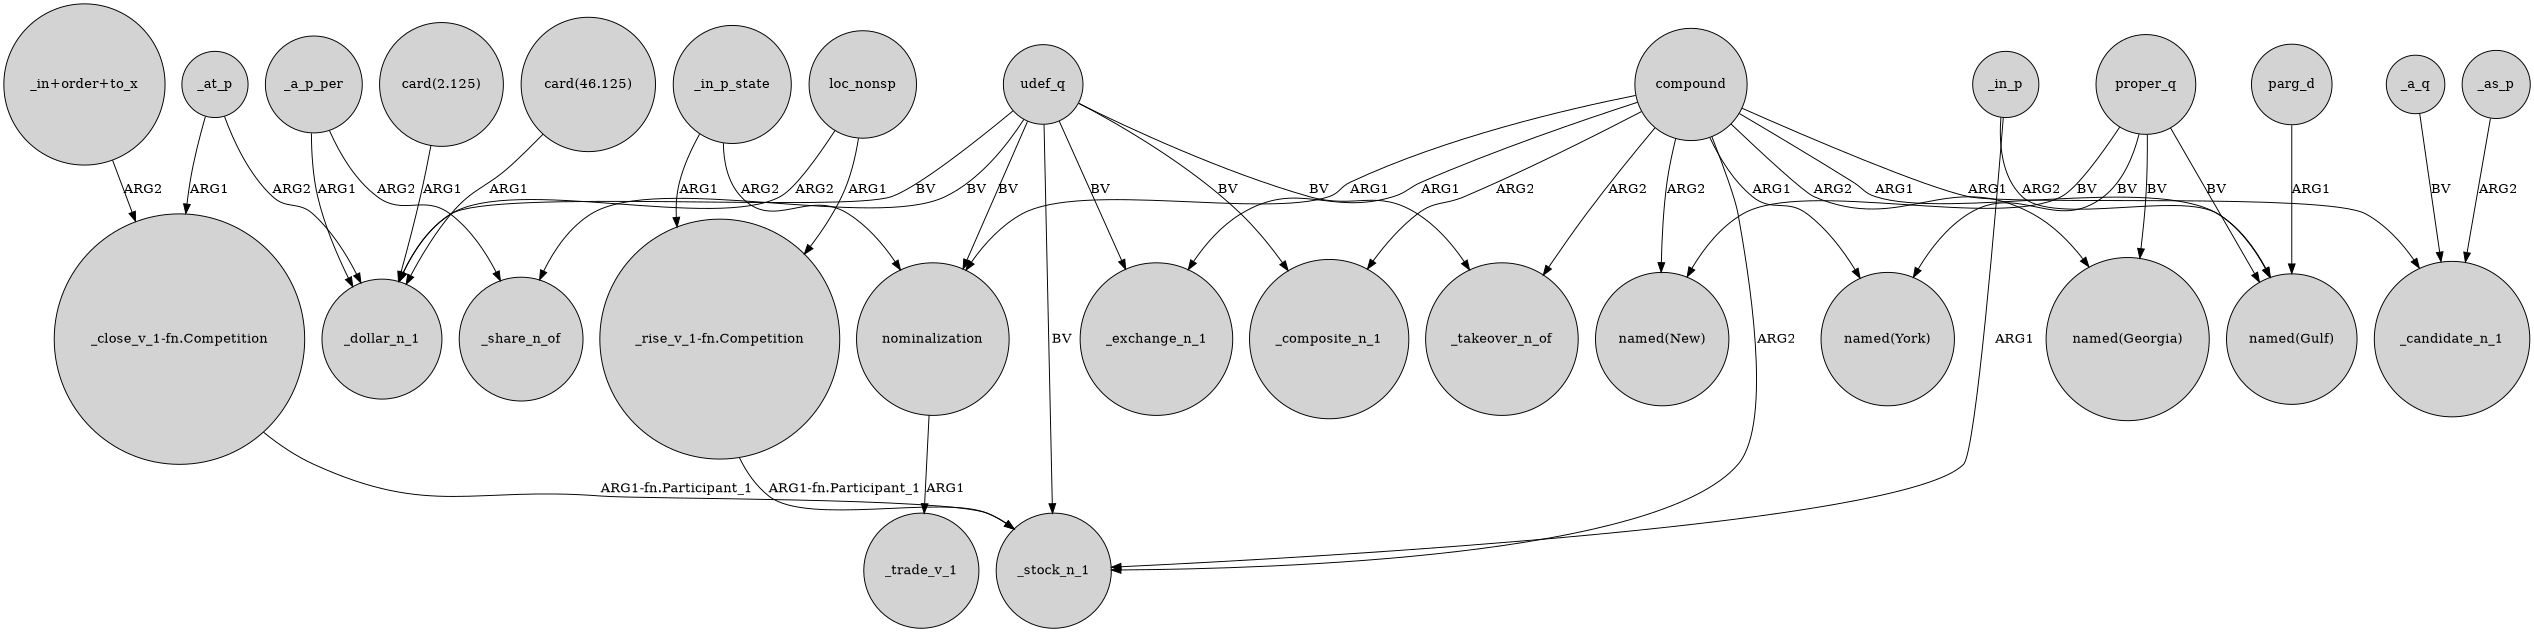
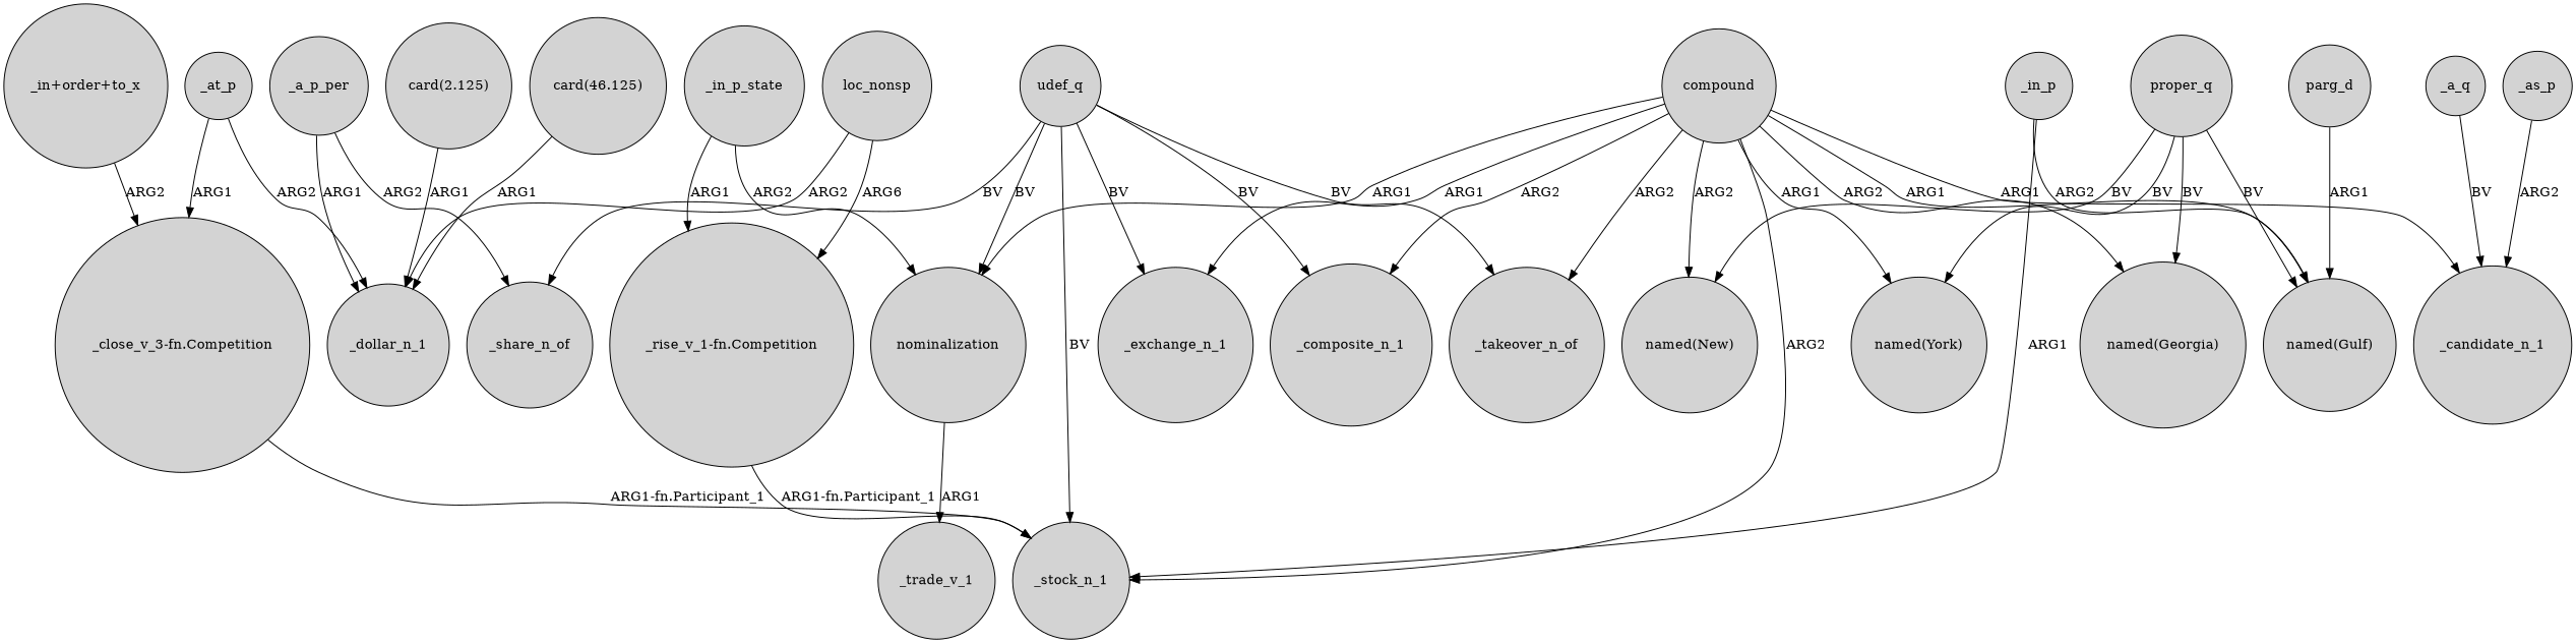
  digraph {
    node [shape=circle style=filled]
    _in_p_state
    nominalization
    "_rise_v_1-fn.Competition"
    _trade_v_1
    _stock_n_1
    proper_q
    "named(Georgia)"
    "named(Gulf)"
    "named(New)"
    "named(York)"
    loc_nonsp
    _dollar_n_1
    _in_p
    "card(2.125)"
    _at_p
-   "_close_v_1-fn.Competition"
+   "_close_v_1-fn.Competition" [label="_close_v_3-fn.Competition"]
    compound
    _exchange_n_1
    _candidate_n_1
    _takeover_n_of
    _composite_n_1
    "_in+order+to_x"
    udef_q
    _share_n_of
    _a_q
    _a_p_per
    parg_d
    _as_p
    "card(46.125)"
    _in_p_state -> nominalization [label=ARG2]
    _in_p_state -> "_rise_v_1-fn.Competition" [label=ARG1]
    nominalization -> _trade_v_1 [label=ARG1]
    "_rise_v_1-fn.Competition" -> _stock_n_1 [label="ARG1-fn.Participant_1"]
    proper_q -> "named(Georgia)" [label=BV]
    proper_q -> "named(Gulf)" [label=BV]
    proper_q -> "named(New)" [label=BV]
    proper_q -> "named(York)" [label=BV]
-   loc_nonsp -> "_rise_v_1-fn.Competition" [label=ARG1]
+   loc_nonsp -> "_rise_v_1-fn.Competition" [label=ARG6]
    loc_nonsp -> _dollar_n_1 [label=ARG2]
    _in_p -> _stock_n_1 [label=ARG1]
    _in_p -> "named(Gulf)" [label=ARG2]
    "card(2.125)" -> _dollar_n_1 [label=ARG1]
    _at_p -> _dollar_n_1 [label=ARG2]
    _at_p -> "_close_v_1-fn.Competition" [label=ARG1]
    "_close_v_1-fn.Competition" -> _stock_n_1 [label="ARG1-fn.Participant_1"]
    compound -> nominalization [label=ARG1]
    compound -> _stock_n_1 [label=ARG2]
    compound -> "named(Georgia)" [label=ARG2]
    compound -> "named(Gulf)" [label=ARG1]
    compound -> "named(New)" [label=ARG2]
    compound -> "named(York)" [label=ARG1]
    compound -> _exchange_n_1 [label=ARG1]
    compound -> _candidate_n_1 [label=ARG1]
    compound -> _takeover_n_of [label=ARG2]
    compound -> _composite_n_1 [label=ARG2]
    "_in+order+to_x" -> "_close_v_1-fn.Competition" [label=ARG2]
    udef_q -> nominalization [label=BV]
    udef_q -> _stock_n_1 [label=BV]
-   udef_q -> _dollar_n_1 [label=BV]
    udef_q -> _exchange_n_1 [label=BV]
    udef_q -> _takeover_n_of [label=BV]
    udef_q -> _composite_n_1 [label=BV]
    udef_q -> _share_n_of [label=BV]
    _a_q -> _candidate_n_1 [label=BV]
    _a_p_per -> _dollar_n_1 [label=ARG1]
    _a_p_per -> _share_n_of [label=ARG2]
    parg_d -> "named(Gulf)" [label=ARG1]
    _as_p -> _candidate_n_1 [label=ARG2]
    "card(46.125)" -> _dollar_n_1 [label=ARG1]
  }
